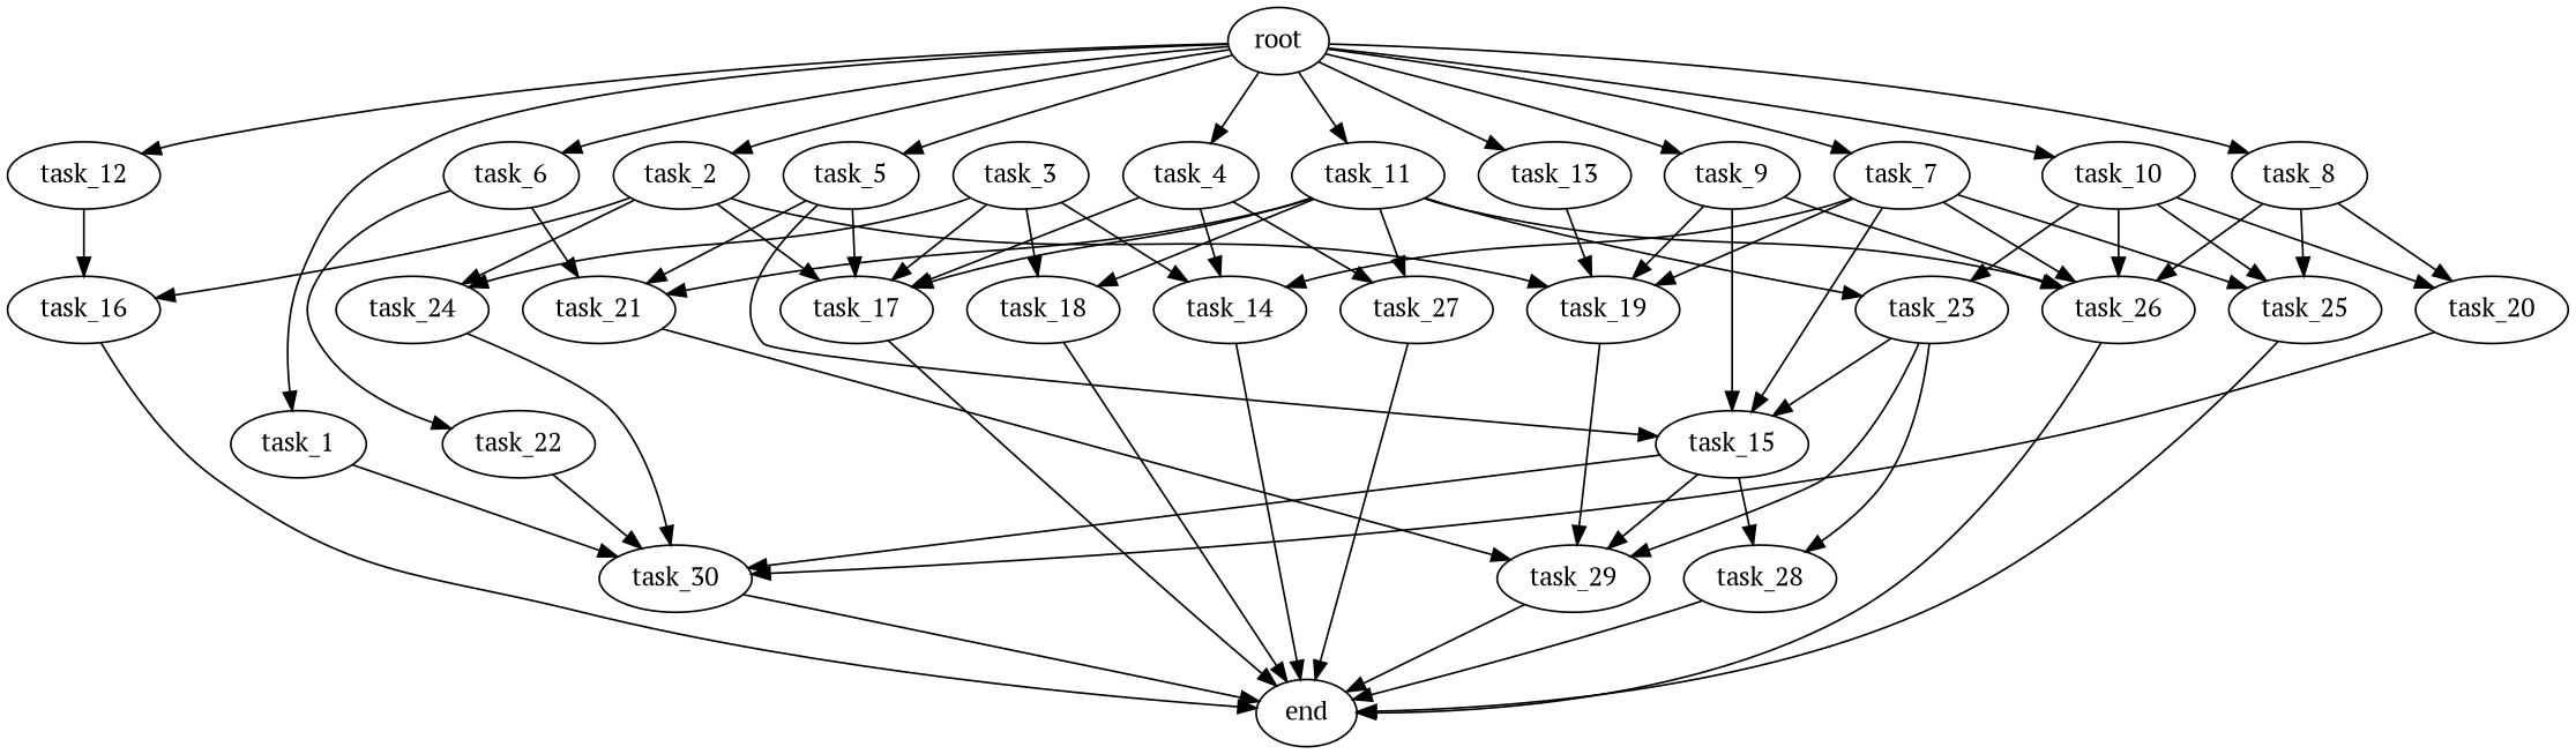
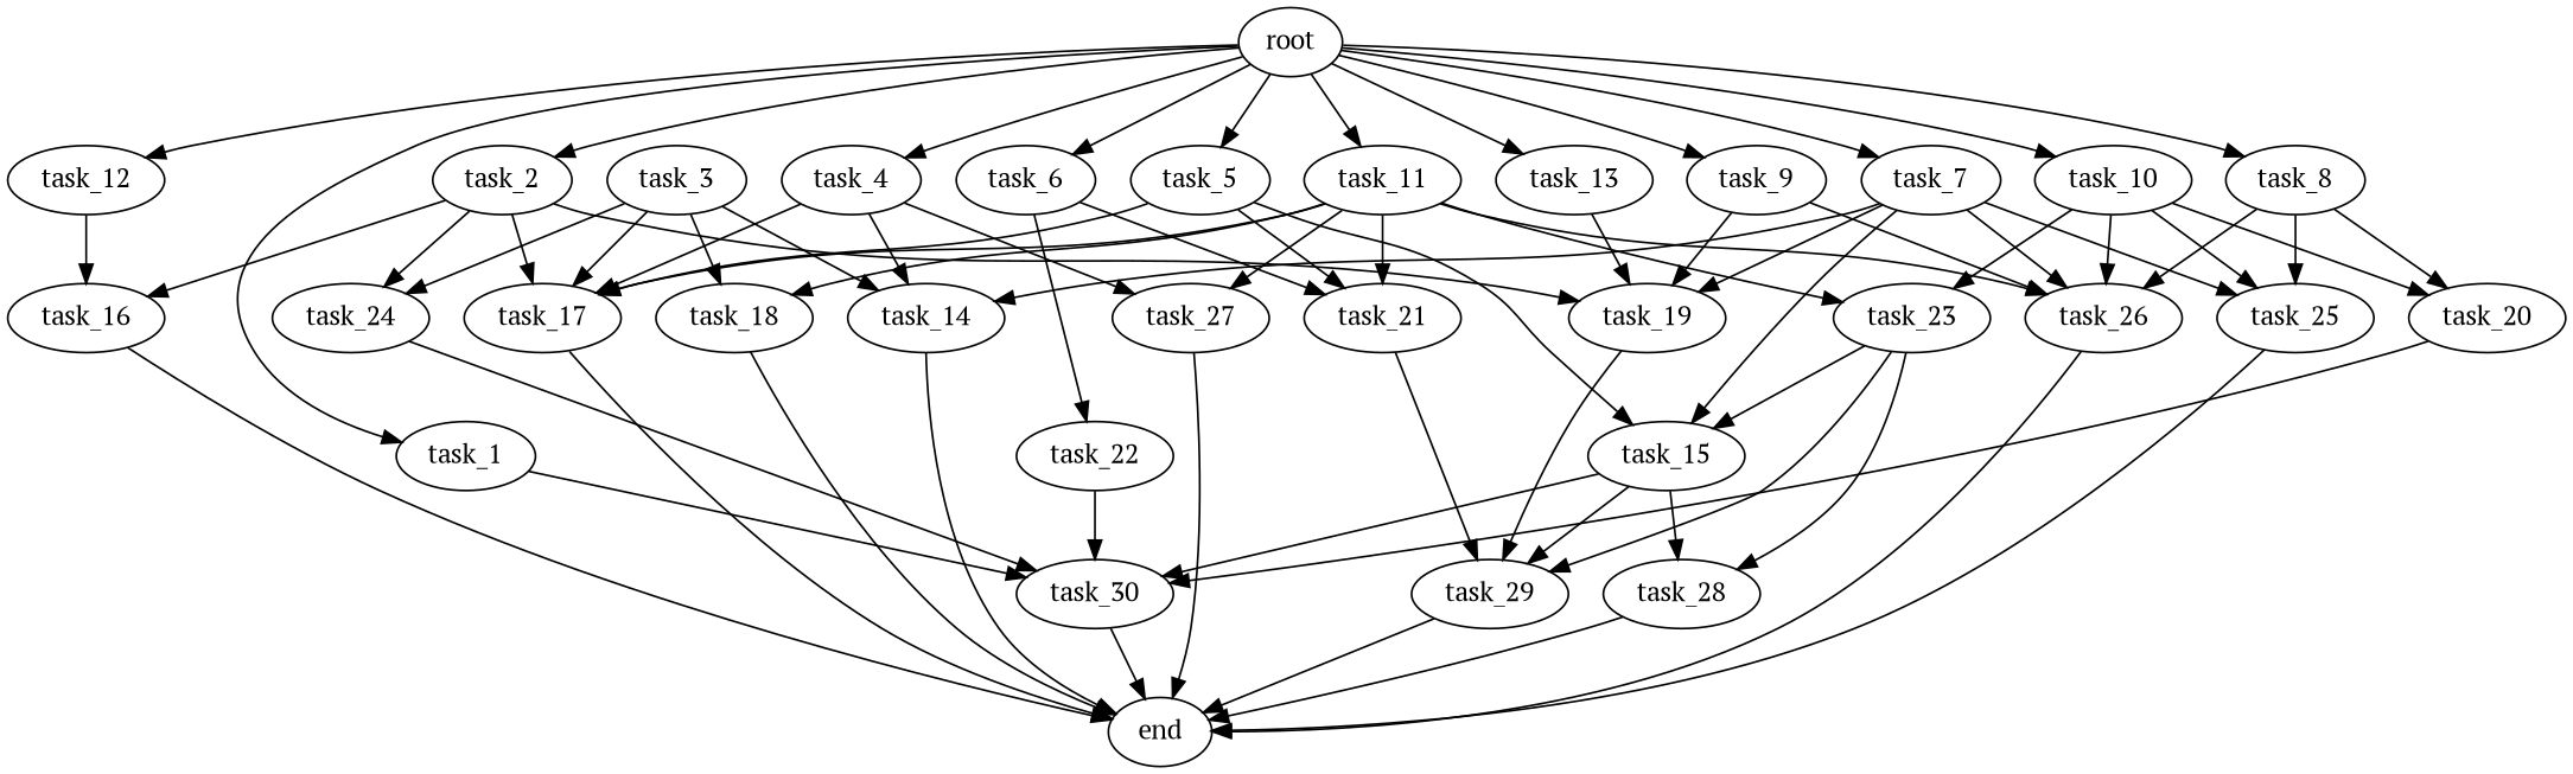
  digraph {
    fontname="PT Serif"
    node [fontname="PT Serif"]
    edge [fontname="PT Serif"]
    root
    task_1
    task_2
    task_4
    task_5
    task_6
    task_7
    task_8
    task_9
    task_10
    task_11
    task_12
    task_13
    task_30
    task_16
    task_17
    task_19
    task_24
    task_3
    task_14
    task_18
    task_27
    task_15
    task_21
    task_22
    task_25
    task_26
    task_20
    task_23
    end
    task_29
    task_28
    root -> task_1
    root -> task_2
    root -> task_4
    root -> task_5
    root -> task_6
    root -> task_7
    root -> task_8
    root -> task_9
    root -> task_10
    root -> task_11
    root -> task_12
    root -> task_13
    task_1 -> task_30
    task_2 -> task_16
    task_2 -> task_17
    task_2 -> task_19
    task_2 -> task_24
    task_4 -> task_17
    task_4 -> task_14
    task_4 -> task_27
    task_5 -> task_17
    task_5 -> task_15
    task_5 -> task_21
    task_6 -> task_21
    task_6 -> task_22
    task_7 -> task_19
    task_7 -> task_14
    task_7 -> task_15
    task_7 -> task_25
    task_7 -> task_26
    task_8 -> task_25
    task_8 -> task_26
    task_8 -> task_20
    task_9 -> task_19
-   task_9 -> task_15
    task_9 -> task_26
    task_10 -> task_25
    task_10 -> task_26
    task_10 -> task_20
    task_10 -> task_23
    task_11 -> task_17
    task_11 -> task_18
    task_11 -> task_27
    task_11 -> task_21
    task_11 -> task_26
    task_11 -> task_23
    task_12 -> task_16
    task_13 -> task_19
    task_30 -> end
    task_16 -> end
    task_17 -> end
    task_19 -> task_29
    task_24 -> task_30
    task_3 -> task_17
    task_3 -> task_24
    task_3 -> task_14
    task_3 -> task_18
    task_14 -> end
    task_18 -> end
    task_27 -> end
    task_15 -> task_30
    task_15 -> task_29
    task_15 -> task_28
    task_21 -> task_29
    task_22 -> task_30
    task_25 -> end
    task_26 -> end
    task_20 -> task_30
    task_23 -> task_15
    task_23 -> task_29
    task_23 -> task_28
    task_29 -> end
    task_28 -> end
  }
